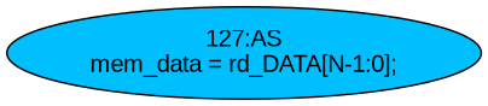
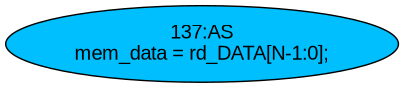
  strict digraph {
    rankdir=LR
    fontname="Liberation Sans"
-   n1 [ast="<pyverilog.vparser.ast.Assign object at 0x7f6f38eac590>" def_var="['mem_data']" fillcolor=deepskyblue label="127:AS\nmem_data = rd_DATA[N-1:0];" statements="[]" style=filled typ=Assign use_var="['rd_DATA']" fontname="Liberation Sans"]
+   n1 [ast="<pyverilog.vparser.ast.Assign object at 0x7f6f38eac590>" def_var="['mem_data']" fillcolor=deepskyblue label="137:AS\nmem_data = rd_DATA[N-1:0];" statements="[]" style=filled typ=Assign use_var="['rd_DATA']" fontname="Liberation Sans"]
  }
